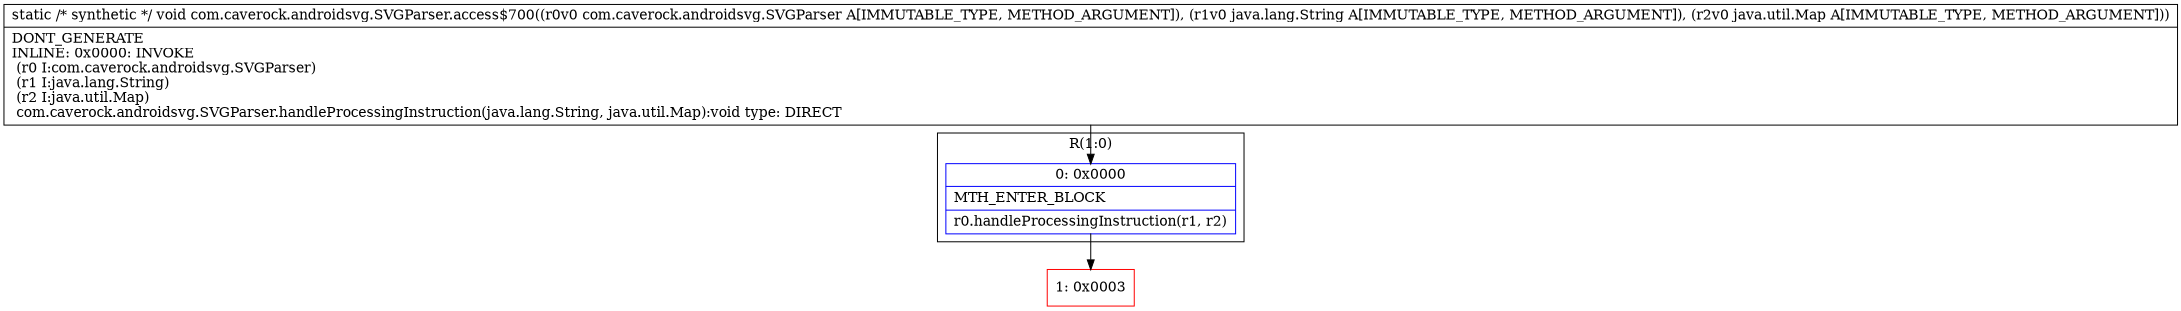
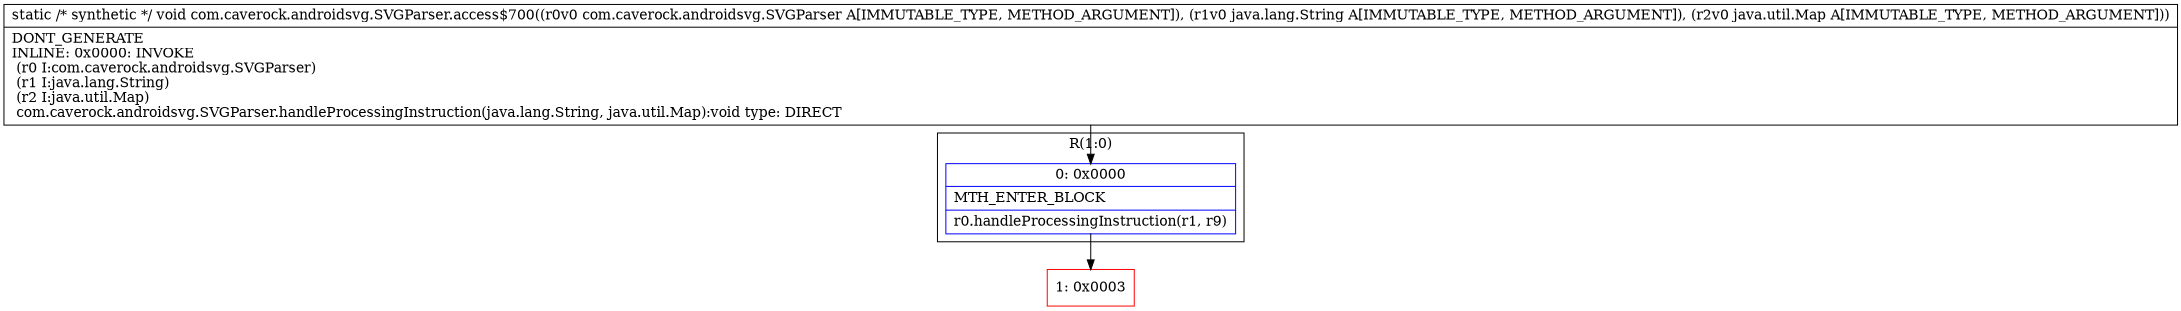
  digraph {
    node [shape=record]
-   n1 [color=blue label="{0\:\ 0x0000|MTH_ENTER_BLOCK\l|r0.handleProcessingInstruction(r1, r2)\l}"]
+   n1 [color=blue label="{0\:\ 0x0000|MTH_ENTER_BLOCK\l|r0.handleProcessingInstruction(r1, r9)\l}"]
    n2 [color=red label="{1\:\ 0x0003}"]
    n3 [label="{static \/* synthetic *\/ void com.caverock.androidsvg.SVGParser.access$700((r0v0 com.caverock.androidsvg.SVGParser A[IMMUTABLE_TYPE, METHOD_ARGUMENT]), (r1v0 java.lang.String A[IMMUTABLE_TYPE, METHOD_ARGUMENT]), (r2v0 java.util.Map A[IMMUTABLE_TYPE, METHOD_ARGUMENT]))  | DONT_GENERATE\lINLINE: 0x0000: INVOKE  \l  (r0 I:com.caverock.androidsvg.SVGParser)\l  (r1 I:java.lang.String)\l  (r2 I:java.util.Map)\l com.caverock.androidsvg.SVGParser.handleProcessingInstruction(java.lang.String, java.util.Map):void type: DIRECT\l}"]
    subgraph cluster_1 {
      label="R(1:0)"
      n1
    }
    n1 -> n2
    n3 -> n1
  }
